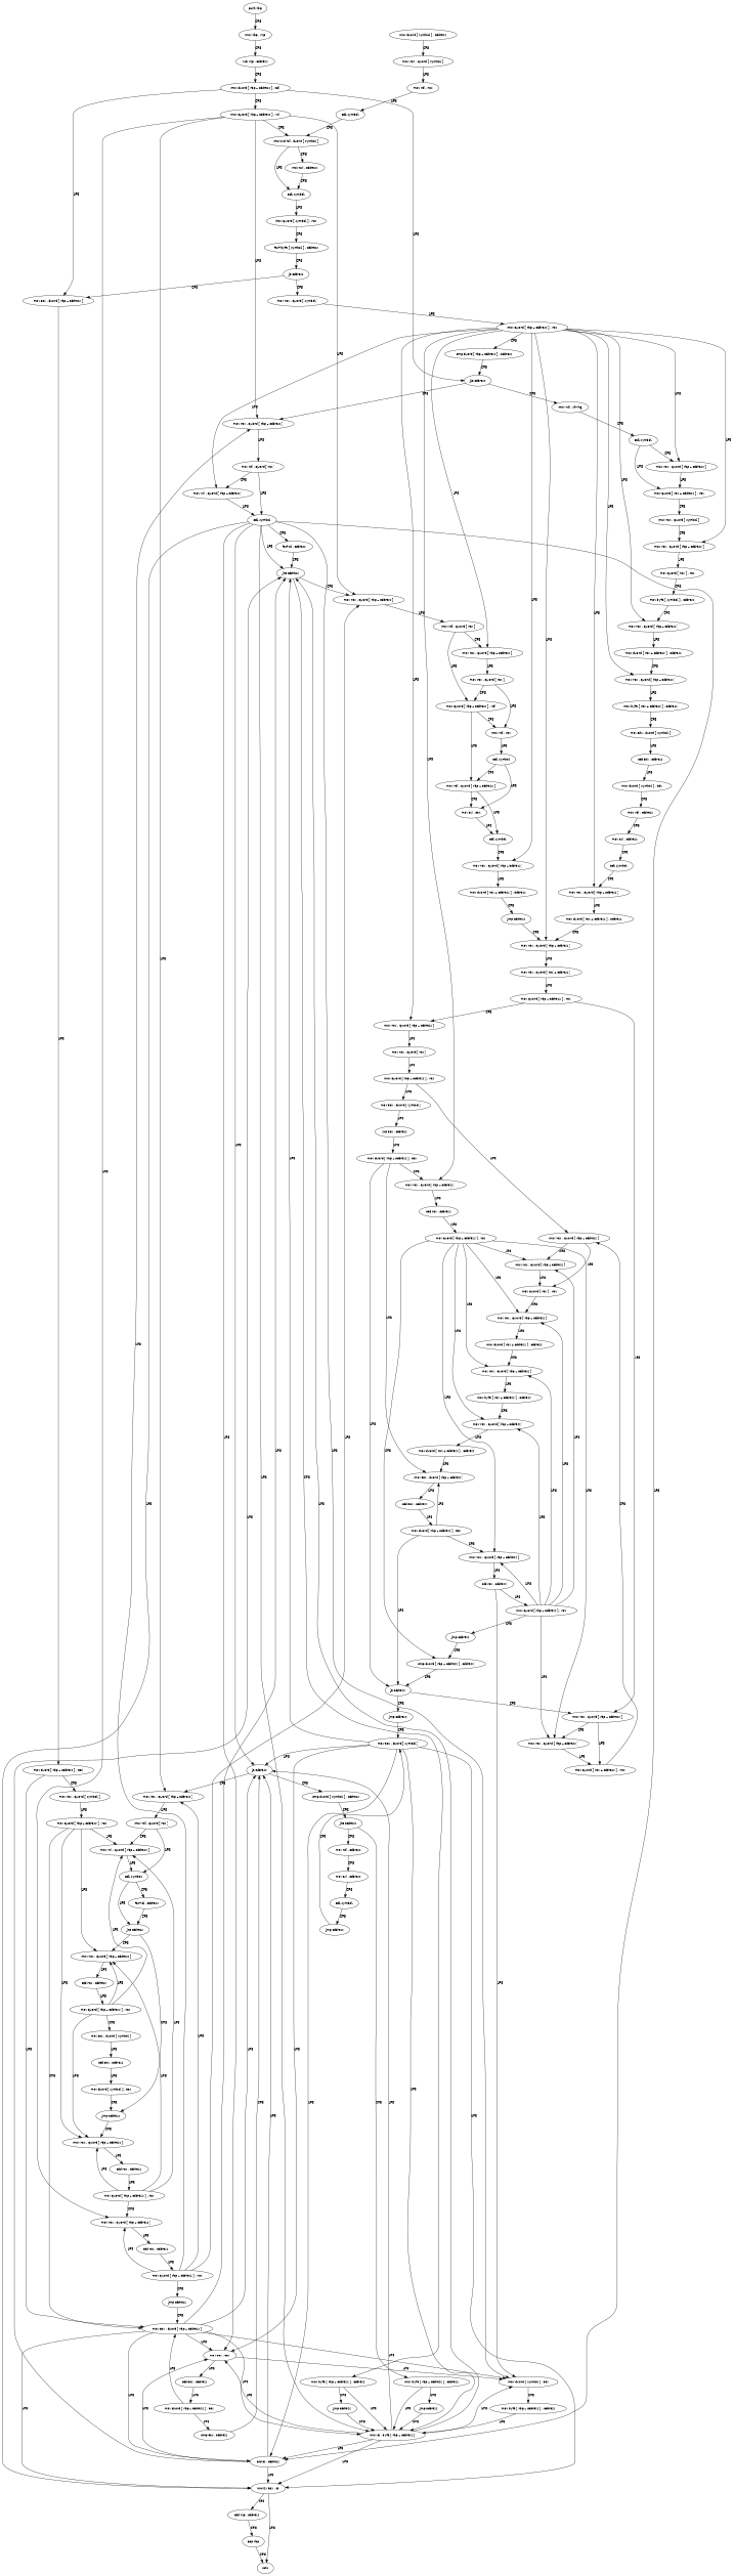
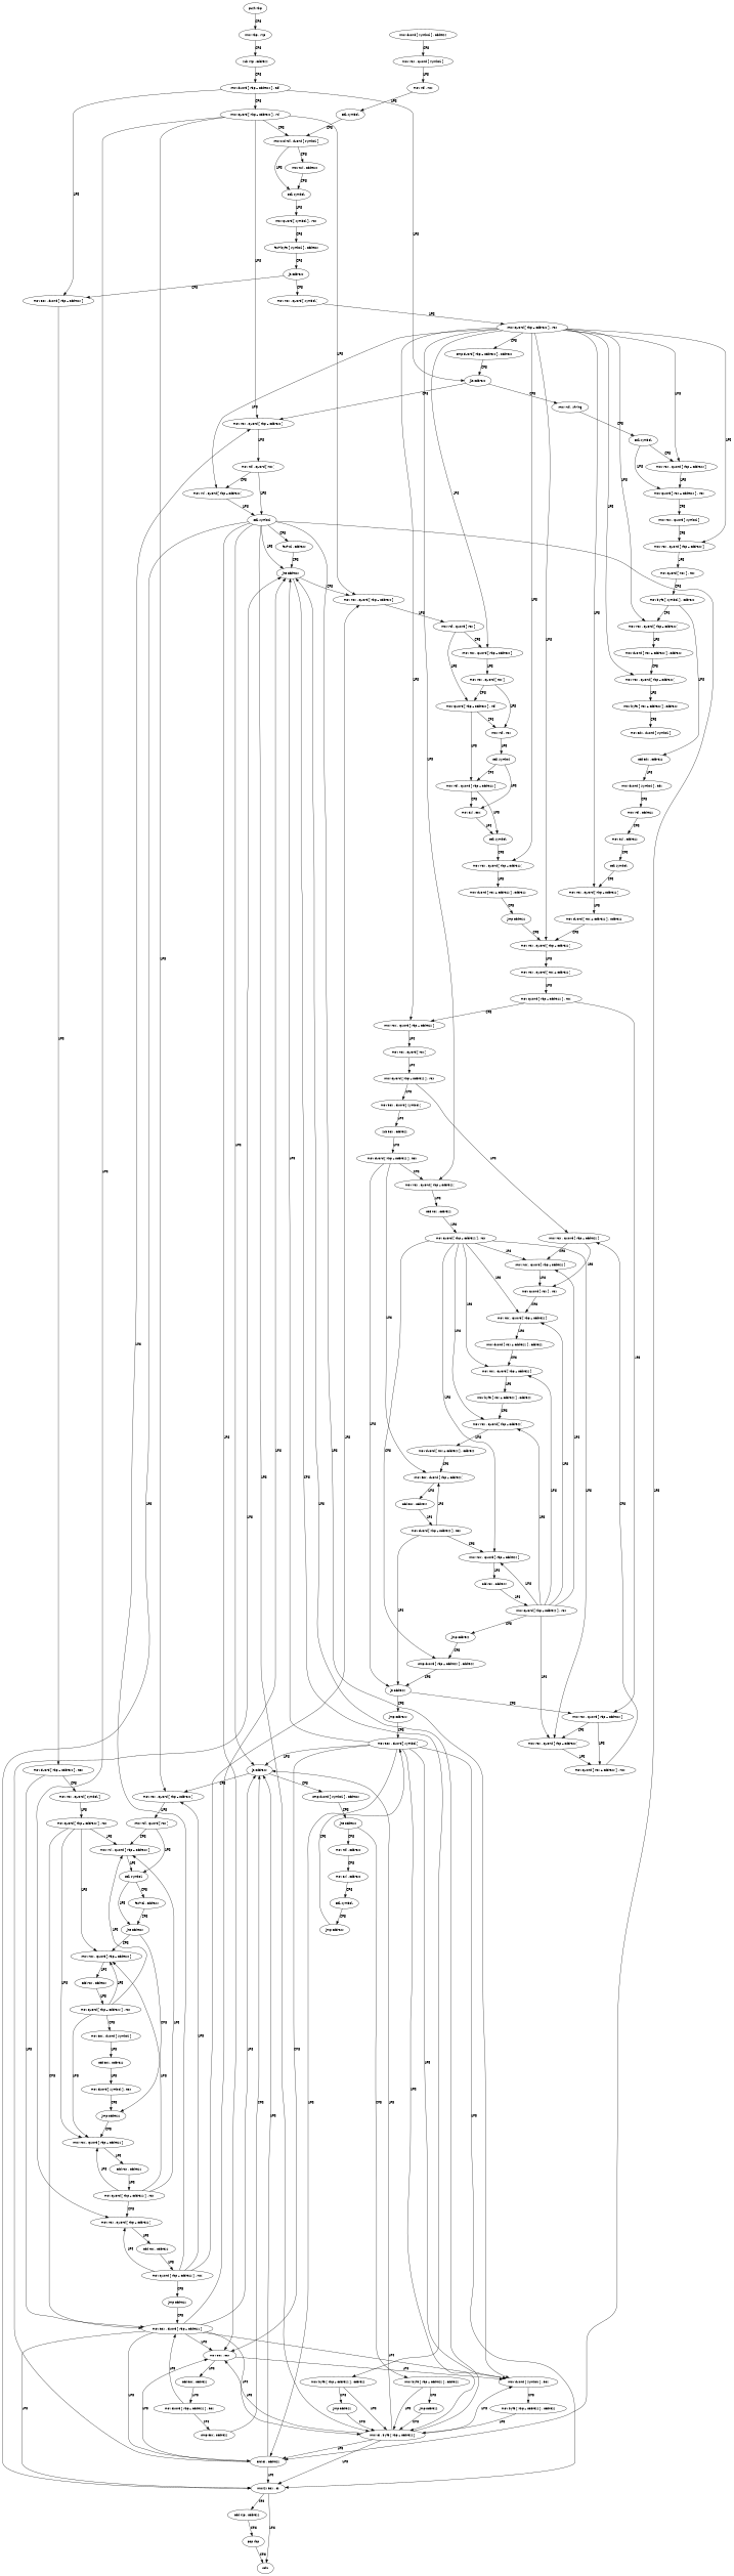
  digraph {
    fontname="Patrick Hand"
    node [fontname="Patrick Hand"]
    edge [fontname="Patrick Hand"]
    n1 [label="push rbp"]
    n2 [label="mov rbp , rsp"]
    n3 [label="sub rsp , address"]
    n4 [label="mov dword [ rbp - address ] , edi"]
    n5 [label="mov qword [ rbp - address ] , rsi"]
    n6 [label="mov eax , dword [ rbp - address ]"]
    n7 [label="jle address"]
    n8 [label="mov rax , qword [ rbp - address ]"]
    n9 [label="mov rax , qword [ rbp - address ]"]
    n10 [label="mov rax , qword [ rbp - address ]"]
    n11 [label="mov rax , qword [ rbp - address ]"]
    n12 [label="movsxd rdi , dword [ symbol ]"]
    n13 [label="mov dword [ rbp - address ] , eax"]
    n14 [label="mov rdi , string"]
    n15 [label="mov dword [ symbol ] , address"]
    n16 [label="mov rax , qword [ symbol ]"]
    n17 [label="mov rdi , qword [ rax ]"]
    n18 [label="mov rdi , qword [ rax ]"]
    n19 [label="mov rdi , qword [ rax ]"]
    n20 [label="add rax , address"]
    n21 [label="mov rdi , rax"]
    n22 [label="call symbol"]
    n23 [label="mov esi , address"]
    n24 [label="call symbol"]
    n25 [label="mov qword [ symbol ] , rax"]
    n26 [label="test byte [ symbol ] , address"]
    n27 [label="je address"]
    n28 [label="mov rax , qword [ symbol ]"]
    n29 [label="mov qword [ rbp - address ] , rax"]
    n30 [label="cmp dword [ rbp - address ] , address"]
    n31 [label="mov rcx , qword [ rbp - address ]"]
    n32 [label="mov rcx , qword [ rbp - address ]"]
    n33 [label="mov rax , qword [ rbp - address ]"]
    n34 [label="mov rax , qword [ rbp - address ]"]
    n35 [label="mov rax , qword [ rbp - address ]"]
    n36 [label="mov rax , qword [ rbp - address ]"]
    n37 [label="mov rsi , qword [ rbp - address ]"]
    n38 [label="mov rax , qword [ rbp - address ]"]
    n39 [label="mov rcx , qword [ rbp - address ]"]
    n40 [label="mov rax , qword [ rbp - address ]"]
    n41 [label="mov rax , qword [ rbp - address ]"]
    n42 [label="mov rcx , qword [ symbol ]"]
    n43 [label="mov eax , dword [ rbp - address ]"]
    n44 [label="mov qword [ rcx + address ] , rax"]
    n45 [label="mov qword [ rcx ] , rax"]
    n46 [label="mov dword [ rax + address ] , address"]
    n47 [label="mov byte [ rax + address ] , address"]
    n48 [label="mov dword [ rax + address ] , address"]
    n49 [label="mov rax , qword [ rax + address ]"]
    n50 [label="call symbol"]
    n51 [label="mov rax , qword [ rax ]"]
    n52 [label="mov dword [ rcx + address ] , address"]
    n53 [label="mov rax , qword [ rax ]"]
    n54 [label="add rax , address"]
    n55 [label="call symbol"]
    n56 [label="mov qword [ rbp - address ] , rcx"]
    n57 [label="jne address"]
    n58 [label="mov al , byte [ rbp - address ]"]
    n59 [label="mov dword [ symbol ] , eax"]
    n60 [label="and al , address"]
    n61 [label="movzx eax , al"]
    n62 [label="mov ecx , eax"]
    n63 [label="je address"]
    n64 [label="mov rsi , qword [ rbp - address ]"]
    n65 [label="mov rax , qword [ rbp - address ]"]
    n66 [label="mov rax , qword [ rbp - address ]"]
    n67 [label="call symbol"]
    n68 [label="add rax , address"]
    n69 [label="add rax , address"]
    n70 [label="mov byte [ rbp - address ] , address"]
    n71 [label="mov byte [ rbp - address ] , address"]
    n72 [label="add rsp , address"]
    n73 [label=retn]
    n74 [label="add ecx , address"]
    n75 [label="cmp dword [ symbol ] , address"]
    n76 [label="mov rax , qword [ symbol ]"]
    n77 [label="mov byte [ symbol ] , address"]
    n78 [label="mov edx , dword [ symbol ]"]
    n79 [label="add edx , address"]
    n80 [label="mov dword [ symbol ] , edx"]
    n81 [label="mov rdi , address"]
    n82 [label="mov esi , address"]
    n83 [label="call symbol"]
    n84 [label="mov qword [ rbp - address ] , rax"]
    n85 [label="test al , address"]
    n86 [label="jmp address"]
    n87 [label="mov qword [ rbp - address ] , rdi"]
    n88 [label="jne address"]
    n89 [label="mov rdi , address"]
    n90 [label="mov byte [ rbp - address ] , address"]
    n91 [label="mov esi , address"]
    n92 [label="jmp address"]
    n93 [label="call symbol"]
    n94 [label="test al , address"]
    n95 [label="jne address"]
    n96 [label="jmp address"]
    n97 [label="mov qword [ rbp - address ] , rax"]
    n98 [label="jmp address"]
    n99 [label="mov eax , dword [ symbol ]"]
    n100 [label="mov rax , qword [ rbp - address ]"]
    n101 [label="mov rcx , qword [ rbp - address ]"]
    n102 [label="mov qword [ rcx + address ] , rax"]
    n103 [label="mov rax , qword [ rbp - address ]"]
    n104 [label="mov rcx , qword [ rbp - address ]"]
    n105 [label="mov qword [ rcx ] , rax"]
    n106 [label="mov rax , qword [ rbp - address ]"]
    n107 [label="mov dword [ rax + address ] , address"]
    n108 [label="mov rax , qword [ rbp - address ]"]
    n109 [label="mov byte [ rax + address ] , address"]
    n110 [label="mov rax , qword [ rbp - address ]"]
    n111 [label="mov dword [ rax + address ] , address"]
    n112 [label="mov eax , dword [ rbp - address ]"]
    n113 [label="add eax , address"]
    n114 [label="mov dword [ rbp - address ] , eax"]
    n115 [label="mov rcx , qword [ rbp - address ]"]
    n116 [label="je address"]
    n117 [label="add rcx , address"]
    n118 [label="mov qword [ rbp - address ] , rcx"]
    n119 [label="jmp address"]
    n120 [label="cmp dword [ rbp - address ] , address"]
    n121 [label="mov rdi , rax"]
    n122 [label="mov rdi , qword [ rbp - address ]"]
    n123 [label="call symbol"]
    n124 [label="mov esi , eax"]
    n125 [label="call symbol"]
    n126 [label="jmp address"]
    n127 [label="jmp address"]
    n128 [label="mov qword [ rbp - address ] , rax"]
    n129 [label="mov ecx , dword [ symbol ]"]
    n130 [label="add ecx , address"]
    n131 [label="mov dword [ symbol ] , ecx"]
    n132 [label="mov qword [ rbp - address ] , rax"]
    n133 [label="mov ecx , dword [ symbol ]"]
    n134 [label="sub ecx , address"]
    n135 [label="mov dword [ rbp - address ] , ecx"]
    n136 [label="mov qword [ rbp - address ] , rax"]
    n137 [label="pop rbp"]
    n138 [label="mov qword [ rbp - address ] , rax"]
    n139 [label="jmp address"]
    n140 [label="mov dword [ rbp - address ] , ecx"]
    n141 [label="cmp eax , address"]
    n1 -> n2 [label=CFG]
    n2 -> n3 [label=CFG]
    n3 -> n4 [label=CFG]
    n4 -> n5 [label=CFG]
    n4 -> n6 [label=DFG]
    n4 -> n7 [label=DFG]
    n5 -> n8 [label=DFG]
    n5 -> n9 [label=DFG]
    n5 -> n10 [label=DFG]
    n5 -> n11 [label=DFG]
    n5 -> n12 [label=CFG]
    n6 -> n13 [label=DFG]
    n7 -> n8 [label=CFG]
    n7 -> n14 [label=CFG]
    n8 -> n17 [label=DFG]
    n9 -> n18 [label=DFG]
    n10 -> n19 [label=DFG]
    n11 -> n20 [label=DFG]
    n12 -> n23 [label=CFG]
    n12 -> n24 [label=DFG]
    n13 -> n42 [label=CFG]
    n13 -> n43 [label=DFG]
    n14 -> n55 [label=CFG]
    n15 -> n16 [label=CFG]
    n16 -> n21 [label=DFG]
    n17 -> n37 [label=CFG]
    n17 -> n50 [label=DFG]
    n18 -> n38 [label=CFG]
    n18 -> n87 [label=DFG]
    n19 -> n64 [label=CFG]
    n19 -> n67 [label=DFG]
    n20 -> n138 [label=DFG]
    n21 -> n22 [label=DFG]
    n22 -> n12 [label=CFG]
    n23 -> n24 [label=CFG]
    n24 -> n25 [label=DFG]
    n25 -> n26 [label=CFG]
    n26 -> n27 [label=CFG]
    n27 -> n6 [label=CFG]
    n27 -> n28 [label=CFG]
    n28 -> n29 [label=DFG]
    n29 -> n30 [label=CFG]
    n29 -> n31 [label=DFG]
    n29 -> n32 [label=DFG]
    n29 -> n33 [label=DFG]
    n29 -> n34 [label=DFG]
    n29 -> n35 [label=DFG]
    n29 -> n36 [label=DFG]
    n29 -> n37 [label=DFG]
    n29 -> n38 [label=DFG]
    n29 -> n39 [label=DFG]
    n29 -> n40 [label=DFG]
    n29 -> n41 [label=DFG]
    n30 -> n7 [label=CFG]
    n31 -> n44 [label=DFG]
    n32 -> n45 [label=DFG]
    n33 -> n46 [label=DFG]
    n34 -> n47 [label=DFG]
    n35 -> n48 [label=DFG]
    n36 -> n49 [label=DFG]
    n37 -> n50 [label=DFG]
    n38 -> n51 [label=DFG]
    n39 -> n52 [label=DFG]
    n40 -> n53 [label=DFG]
    n41 -> n54 [label=DFG]
    n42 -> n56 [label=DFG]
    n43 -> n57 [label=DFG]
    n43 -> n58 [label=DFG]
    n43 -> n59 [label=DFG]
    n43 -> n60 [label=DFG]
    n43 -> n61 [label=DFG]
    n43 -> n62 [label=DFG]
    n43 -> n63 [label=DFG]
    n44 -> n76 [label=CFG]
    n45 -> n77 [label=CFG]
    n46 -> n34 [label=CFG]
    n47 -> n78 [label=CFG]
    n48 -> n36 [label=CFG]
    n49 -> n84 [label=DFG]
    n50 -> n57 [label=DFG]
    n50 -> n58 [label=DFG]
    n50 -> n59 [label=DFG]
    n50 -> n60 [label=DFG]
    n50 -> n61 [label=DFG]
    n50 -> n62 [label=DFG]
    n50 -> n63 [label=DFG]
    n50 -> n85 [label=CFG]
    n51 -> n87 [label=CFG]
    n51 -> n121 [label=DFG]
    n52 -> n126 [label=CFG]
    n53 -> n132 [label=DFG]
    n54 -> n136 [label=DFG]
    n55 -> n31 [label=CFG]
    n55 -> n44 [label=DFG]
    n56 -> n43 [label=CFG]
    n56 -> n64 [label=DFG]
    n56 -> n65 [label=DFG]
    n56 -> n66 [label=DFG]
    n57 -> n9 [label=CFG]
    n57 -> n70 [label=CFG]
    n58 -> n57 [label=DFG]
    n58 -> n59 [label=DFG]
    n58 -> n60 [label=DFG]
    n58 -> n61 [label=DFG]
    n58 -> n62 [label=DFG]
    n58 -> n63 [label=DFG]
    n59 -> n71 [label=CFG]
    n60 -> n57 [label=DFG]
    n60 -> n61 [label=DFG]
    n60 -> n62 [label=DFG]
    n60 -> n63 [label=DFG]
    n61 -> n72 [label=CFG]
    n61 -> n73 [label=DFG]
    n62 -> n59 [label=DFG]
    n62 -> n74 [label=DFG]
    n63 -> n10 [label=CFG]
    n63 -> n75 [label=CFG]
    n64 -> n67 [label=DFG]
    n65 -> n68 [label=DFG]
    n66 -> n69 [label=DFG]
    n67 -> n94 [label=CFG]
    n67 -> n95 [label=DFG]
    n68 -> n97 [label=DFG]
    n69 -> n128 [label=DFG]
    n70 -> n58 [label=DFG]
    n70 -> n86 [label=CFG]
    n71 -> n58 [label=DFG]
    n72 -> n137 [label=CFG]
    n74 -> n140 [label=DFG]
    n75 -> n88 [label=CFG]
    n76 -> n32 [label=CFG]
    n77 -> n33 [label=CFG]
-   n78 -> n79 [label=DFG]
+   n77 -> n79 [label=DFG]
    n79 -> n80 [label=DFG]
    n80 -> n81 [label=CFG]
    n81 -> n82 [label=CFG]
    n82 -> n83 [label=CFG]
    n83 -> n35 [label=CFG]
    n84 -> n40 [label=CFG]
    n84 -> n100 [label=DFG]
    n85 -> n57 [label=CFG]
    n86 -> n58 [label=CFG]
    n87 -> n121 [label=CFG]
    n87 -> n122 [label=DFG]
    n88 -> n89 [label=CFG]
    n88 -> n90 [label=CFG]
    n89 -> n91 [label=CFG]
    n90 -> n58 [label=DFG]
    n90 -> n92 [label=CFG]
    n91 -> n93 [label=CFG]
    n92 -> n58 [label=CFG]
    n93 -> n127 [label=CFG]
    n94 -> n95 [label=CFG]
    n95 -> n65 [label=CFG]
    n95 -> n96 [label=CFG]
    n96 -> n66 [label=CFG]
    n97 -> n64 [label=DFG]
    n97 -> n65 [label=DFG]
    n97 -> n66 [label=DFG]
    n97 -> n129 [label=CFG]
    n98 -> n99 [label=CFG]
    n99 -> n57 [label=DFG]
    n99 -> n58 [label=DFG]
-   n117 -> n59 [label=DFG]
+   n99 -> n59 [label=DFG]
    n99 -> n60 [label=DFG]
    n99 -> n61 [label=DFG]
-   n99 -> n62 [label=DFG]
+   n99 -> n62 [label=CFG]
    n99 -> n63 [label=DFG]
    n100 -> n101 [label=CFG]
    n100 -> n102 [label=DFG]
    n101 -> n102 [label=DFG]
    n102 -> n103 [label=CFG]
    n103 -> n104 [label=CFG]
    n103 -> n105 [label=DFG]
    n104 -> n105 [label=DFG]
    n105 -> n106 [label=CFG]
    n106 -> n107 [label=DFG]
    n107 -> n108 [label=CFG]
    n108 -> n109 [label=DFG]
    n109 -> n110 [label=CFG]
    n110 -> n111 [label=DFG]
    n111 -> n112 [label=CFG]
    n112 -> n113 [label=DFG]
    n113 -> n114 [label=DFG]
    n114 -> n112 [label=DFG]
    n114 -> n115 [label=CFG]
    n114 -> n116 [label=DFG]
    n115 -> n117 [label=DFG]
    n116 -> n98 [label=CFG]
    n116 -> n100 [label=CFG]
    n117 -> n118 [label=DFG]
    n118 -> n101 [label=DFG]
    n118 -> n104 [label=DFG]
    n118 -> n106 [label=DFG]
    n118 -> n108 [label=DFG]
    n118 -> n110 [label=DFG]
    n118 -> n115 [label=DFG]
    n118 -> n119 [label=CFG]
    n119 -> n120 [label=CFG]
    n120 -> n116 [label=CFG]
    n121 -> n123 [label=DFG]
    n122 -> n124 [label=CFG]
    n122 -> n125 [label=DFG]
    n123 -> n122 [label=CFG]
    n123 -> n124 [label=DFG]
    n124 -> n125 [label=DFG]
    n125 -> n39 [label=CFG]
    n126 -> n36 [label=CFG]
    n127 -> n99 [label=CFG]
    n128 -> n11 [label=CFG]
    n128 -> n64 [label=DFG]
    n128 -> n65 [label=DFG]
    n128 -> n66 [label=DFG]
    n129 -> n130 [label=DFG]
    n130 -> n131 [label=DFG]
    n131 -> n96 [label=CFG]
    n132 -> n103 [label=DFG]
    n132 -> n133 [label=CFG]
    n133 -> n134 [label=DFG]
    n134 -> n135 [label=DFG]
    n135 -> n41 [label=CFG]
    n135 -> n112 [label=DFG]
    n135 -> n116 [label=DFG]
    n136 -> n101 [label=DFG]
    n136 -> n104 [label=DFG]
    n136 -> n106 [label=DFG]
    n136 -> n108 [label=DFG]
    n136 -> n110 [label=DFG]
    n136 -> n115 [label=DFG]
    n136 -> n120 [label=CFG]
    n137 -> n73 [label=CFG]
    n138 -> n8 [label=DFG]
    n138 -> n9 [label=DFG]
    n138 -> n10 [label=DFG]
    n138 -> n11 [label=DFG]
    n138 -> n139 [label=CFG]
    n139 -> n43 [label=CFG]
    n140 -> n43 [label=DFG]
    n140 -> n141 [label=CFG]
    n141 -> n63 [label=CFG]
  }
